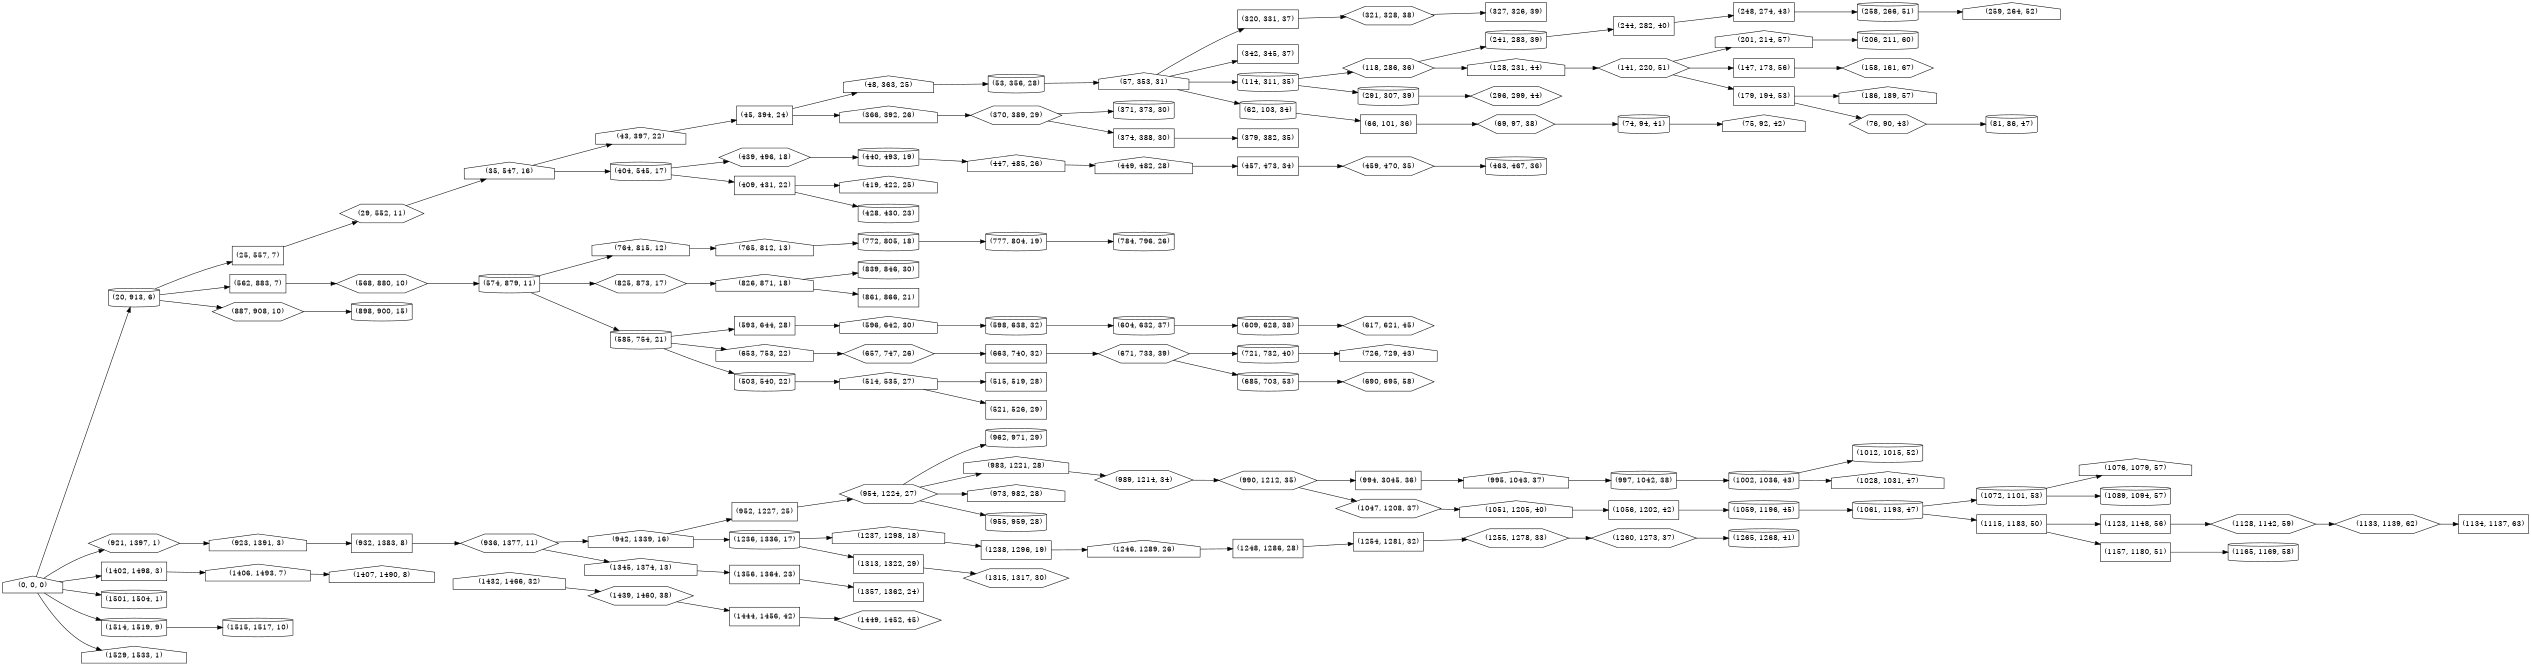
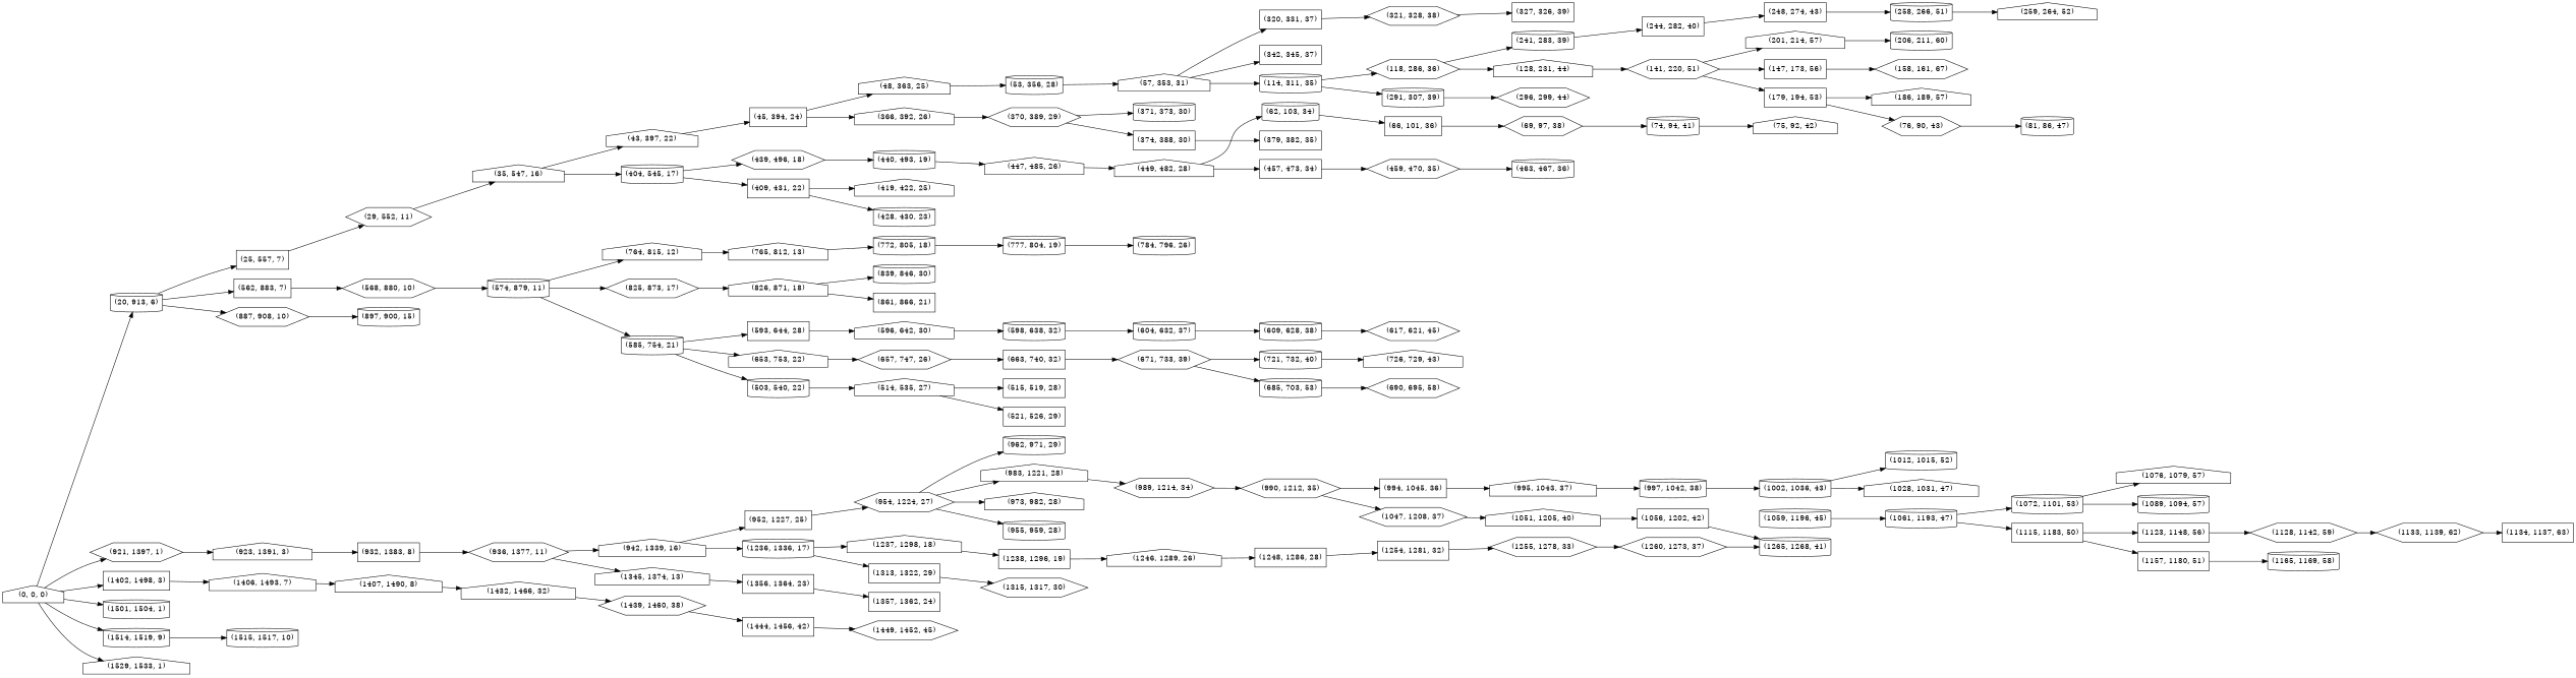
  digraph {
    rankdir=LR
    node [shape=cylinder]
    "(0, 0, 0)" [shape=house]
    "(20, 913, 6)"
    "(921, 1397, 1)" [shape=hexagon]
    "(1402, 1498, 3)" [shape=box]
    "(1501, 1504, 1)"
    "(1514, 1519, 9)"
    "(1529, 1533, 1)" [shape=house]
    "(25, 557, 7)" [shape=box]
    "(562, 883, 7)" [shape=box]
    "(887, 908, 10)" [shape=hexagon]
    "(923, 1391, 3)" [shape=house]
    "(1406, 1493, 7)" [shape=house]
    "(1515, 1517, 10)"
    "(29, 552, 11)" [shape=hexagon]
    "(568, 880, 10)" [shape=hexagon]
-   "(897, 900, 15)" [label="(898, 900, 15)"]
+   "(897, 900, 15)"
    "(35, 547, 16)" [shape=house]
    "(43, 397, 22)" [shape=house]
    "(404, 545, 17)"
    "(45, 394, 24)" [shape=box]
    "(409, 431, 22)" [shape=box]
    "(439, 496, 18)" [shape=hexagon]
    "(48, 363, 25)" [shape=house]
    "(366, 392, 26)" [shape=house]
    "(53, 356, 28)"
    "(370, 389, 29)" [shape=hexagon]
    "(57, 353, 31)" [shape=house]
    "(62, 103, 34)"
    "(114, 311, 35)"
    "(320, 331, 37)" [shape=box]
    "(342, 345, 37)" [shape=box]
    "(66, 101, 36)" [shape=box]
    "(118, 286, 36)" [shape=hexagon]
    "(291, 307, 39)"
    "(321, 328, 38)" [shape=hexagon]
    "(69, 97, 38)" [shape=hexagon]
    "(74, 94, 41)"
    "(75, 92, 42)" [shape=house]
    "(76, 90, 43)" [shape=hexagon]
    "(81, 86, 47)"
    "(128, 231, 44)" [shape=house]
    "(241, 283, 39)"
    "(296, 299, 44)" [shape=hexagon]
    "(141, 220, 51)" [shape=hexagon]
    "(244, 282, 40)" [shape=box]
    "(147, 173, 56)" [shape=box]
    "(179, 194, 53)" [shape=box]
    "(201, 214, 57)" [shape=house]
    "(158, 161, 67)" [shape=hexagon]
    "(186, 189, 57)" [shape=house]
    "(206, 211, 60)"
    "(248, 274, 43)" [shape=box]
    "(258, 266, 51)"
    "(259, 264, 52)" [shape=house]
    n55 [label="(327, 326, 39)" shape=box]
    "(371, 373, 30)"
    "(374, 388, 30)" [shape=box]
    "(379, 382, 35)" [shape=box]
    "(419, 422, 25)" [shape=house]
    "(428, 430, 23)"
    "(440, 493, 19)"
    "(514, 535, 27)" [shape=house]
    "(503, 540, 22)"
    "(447, 485, 26)" [shape=house]
    "(449, 482, 28)" [shape=house]
    "(457, 473, 34)" [shape=box]
    "(459, 470, 35)" [shape=hexagon]
    "(463, 467, 36)"
    "(515, 519, 28)" [shape=box]
    "(521, 526, 29)" [shape=box]
    "(574, 879, 11)"
    "(585, 754, 21)"
    "(764, 815, 12)" [shape=house]
    "(825, 873, 17)" [shape=hexagon]
    "(593, 644, 28)" [shape=box]
    "(653, 753, 22)" [shape=house]
    "(765, 812, 13)" [shape=house]
    "(826, 871, 18)" [shape=house]
    "(596, 642, 30)" [shape=house]
    "(657, 747, 26)" [shape=hexagon]
    "(598, 638, 32)"
    "(604, 632, 37)"
    "(609, 628, 38)"
    "(617, 621, 45)" [shape=hexagon]
    "(663, 740, 32)" [shape=box]
    "(671, 733, 39)" [shape=hexagon]
    "(685, 703, 53)"
    "(721, 732, 40)"
    "(690, 695, 58)" [shape=hexagon]
    "(726, 729, 43)" [shape=house]
    "(772, 805, 18)"
    "(777, 804, 19)"
    "(784, 796, 26)"
    n94 [label="(839, 846, 30)"]
    "(861, 866, 21)" [shape=box]
    "(932, 1383, 8)" [shape=box]
    "(936, 1377, 11)" [shape=hexagon]
    "(942, 1339, 16)" [shape=house]
    "(1345, 1374, 13)" [shape=house]
    "(952, 1227, 25)" [shape=box]
    "(1236, 1336, 17)"
    "(1356, 1364, 23)" [shape=box]
    "(954, 1224, 27)" [shape=hexagon]
    "(1237, 1298, 18)" [shape=house]
    "(1313, 1322, 29)" [shape=box]
    "(955, 959, 28)"
    "(962, 971, 29)"
    "(973, 982, 28)" [shape=house]
    "(983, 1221, 28)" [shape=house]
    "(989, 1214, 34)" [shape=hexagon]
    "(990, 1212, 35)" [shape=hexagon]
-   "(994, 1045, 36)" [shape=box label="(994, 3045, 36)"]
+   "(994, 1045, 36)" [shape=box]
    "(1047, 1208, 37)" [shape=hexagon]
    "(995, 1043, 37)" [shape=house]
    "(1051, 1205, 40)" [shape=house]
    "(997, 1042, 38)"
    "(1002, 1036, 43)"
    "(1012, 1015, 52)"
    "(1028, 1031, 47)" [shape=house]
    "(1056, 1202, 42)" [shape=box]
    "(1059, 1196, 45)"
    "(1061, 1193, 47)"
    "(1072, 1101, 53)"
    "(1115, 1183, 50)" [shape=box]
    "(1076, 1079, 57)" [shape=house]
    "(1089, 1094, 57)"
    "(1123, 1148, 56)" [shape=box]
    "(1157, 1180, 51)" [shape=box]
    "(1128, 1142, 59)" [shape=hexagon]
    "(1165, 1169, 58)"
    "(1133, 1139, 62)" [shape=hexagon]
    "(1134, 1137, 63)" [shape=box]
    "(1238, 1296, 19)" [shape=box]
    "(1315, 1317, 30)" [shape=hexagon]
    "(1246, 1289, 26)" [shape=house]
    "(1248, 1286, 28)" [shape=box]
    "(1254, 1281, 32)" [shape=box]
    "(1255, 1278, 33)" [shape=hexagon]
    "(1260, 1273, 37)" [shape=hexagon]
    "(1265, 1268, 41)"
    "(1357, 1362, 24)" [shape=box]
    "(1407, 1490, 8)" [shape=house]
    "(1432, 1466, 32)" [shape=house]
    "(1439, 1460, 38)" [shape=hexagon]
    "(1444, 1456, 42)" [shape=box]
    "(1449, 1452, 45)" [shape=hexagon]
    "(0, 0, 0)" -> "(20, 913, 6)"
    "(0, 0, 0)" -> "(921, 1397, 1)"
    "(0, 0, 0)" -> "(1402, 1498, 3)"
    "(0, 0, 0)" -> "(1501, 1504, 1)"
    "(0, 0, 0)" -> "(1514, 1519, 9)"
    "(0, 0, 0)" -> "(1529, 1533, 1)"
    "(20, 913, 6)" -> "(25, 557, 7)"
    "(20, 913, 6)" -> "(562, 883, 7)"
    "(20, 913, 6)" -> "(887, 908, 10)"
    "(921, 1397, 1)" -> "(923, 1391, 3)"
    "(1402, 1498, 3)" -> "(1406, 1493, 7)"
    "(1514, 1519, 9)" -> "(1515, 1517, 10)"
    "(25, 557, 7)" -> "(29, 552, 11)"
    "(562, 883, 7)" -> "(568, 880, 10)"
    "(887, 908, 10)" -> "(897, 900, 15)"
    "(923, 1391, 3)" -> "(932, 1383, 8)"
    "(1406, 1493, 7)" -> "(1407, 1490, 8)"
    "(29, 552, 11)" -> "(35, 547, 16)"
    "(568, 880, 10)" -> "(574, 879, 11)"
    "(35, 547, 16)" -> "(43, 397, 22)"
    "(35, 547, 16)" -> "(404, 545, 17)"
    "(43, 397, 22)" -> "(45, 394, 24)"
    "(404, 545, 17)" -> "(409, 431, 22)"
    "(404, 545, 17)" -> "(439, 496, 18)"
    "(45, 394, 24)" -> "(48, 363, 25)"
    "(45, 394, 24)" -> "(366, 392, 26)"
    "(409, 431, 22)" -> "(419, 422, 25)"
    "(409, 431, 22)" -> "(428, 430, 23)"
    "(439, 496, 18)" -> "(440, 493, 19)"
    "(48, 363, 25)" -> "(53, 356, 28)"
    "(366, 392, 26)" -> "(370, 389, 29)"
    "(53, 356, 28)" -> "(57, 353, 31)"
    "(370, 389, 29)" -> "(371, 373, 30)"
    "(370, 389, 29)" -> "(374, 388, 30)"
-   "(57, 353, 31)" -> "(62, 103, 34)"
+   "(449, 482, 28)" -> "(62, 103, 34)"
    "(57, 353, 31)" -> "(114, 311, 35)"
    "(57, 353, 31)" -> "(320, 331, 37)"
    "(57, 353, 31)" -> "(342, 345, 37)"
    "(62, 103, 34)" -> "(66, 101, 36)"
    "(114, 311, 35)" -> "(118, 286, 36)"
    "(114, 311, 35)" -> "(291, 307, 39)"
    "(320, 331, 37)" -> "(321, 328, 38)"
    "(66, 101, 36)" -> "(69, 97, 38)"
    "(118, 286, 36)" -> "(128, 231, 44)"
    "(118, 286, 36)" -> "(241, 283, 39)"
    "(291, 307, 39)" -> "(296, 299, 44)"
    "(321, 328, 38)" -> n55
    "(69, 97, 38)" -> "(74, 94, 41)"
    "(74, 94, 41)" -> "(75, 92, 42)"
    "(76, 90, 43)" -> "(81, 86, 47)"
    "(128, 231, 44)" -> "(141, 220, 51)"
    "(241, 283, 39)" -> "(244, 282, 40)"
    "(141, 220, 51)" -> "(147, 173, 56)"
    "(141, 220, 51)" -> "(179, 194, 53)"
    "(141, 220, 51)" -> "(201, 214, 57)"
    "(244, 282, 40)" -> "(248, 274, 43)"
    "(147, 173, 56)" -> "(158, 161, 67)"
    "(179, 194, 53)" -> "(76, 90, 43)"
    "(179, 194, 53)" -> "(186, 189, 57)"
    "(201, 214, 57)" -> "(206, 211, 60)"
    "(248, 274, 43)" -> "(258, 266, 51)"
    "(258, 266, 51)" -> "(259, 264, 52)"
    "(374, 388, 30)" -> "(379, 382, 35)"
    "(440, 493, 19)" -> "(447, 485, 26)"
    "(514, 535, 27)" -> "(515, 519, 28)"
    "(514, 535, 27)" -> "(521, 526, 29)"
    "(503, 540, 22)" -> "(514, 535, 27)"
    "(447, 485, 26)" -> "(449, 482, 28)"
    "(449, 482, 28)" -> "(457, 473, 34)"
    "(457, 473, 34)" -> "(459, 470, 35)"
    "(459, 470, 35)" -> "(463, 467, 36)"
    "(574, 879, 11)" -> "(585, 754, 21)"
    "(574, 879, 11)" -> "(764, 815, 12)"
    "(574, 879, 11)" -> "(825, 873, 17)"
    "(585, 754, 21)" -> "(503, 540, 22)"
    "(585, 754, 21)" -> "(593, 644, 28)"
    "(585, 754, 21)" -> "(653, 753, 22)"
    "(764, 815, 12)" -> "(765, 812, 13)"
    "(825, 873, 17)" -> "(826, 871, 18)"
    "(593, 644, 28)" -> "(596, 642, 30)"
    "(653, 753, 22)" -> "(657, 747, 26)"
    "(765, 812, 13)" -> "(772, 805, 18)"
    "(826, 871, 18)" -> n94
    "(826, 871, 18)" -> "(861, 866, 21)"
    "(596, 642, 30)" -> "(598, 638, 32)"
    "(657, 747, 26)" -> "(663, 740, 32)"
    "(598, 638, 32)" -> "(604, 632, 37)"
    "(604, 632, 37)" -> "(609, 628, 38)"
    "(609, 628, 38)" -> "(617, 621, 45)"
    "(663, 740, 32)" -> "(671, 733, 39)"
    "(671, 733, 39)" -> "(685, 703, 53)"
    "(671, 733, 39)" -> "(721, 732, 40)"
    "(685, 703, 53)" -> "(690, 695, 58)"
    "(721, 732, 40)" -> "(726, 729, 43)"
    "(772, 805, 18)" -> "(777, 804, 19)"
    "(777, 804, 19)" -> "(784, 796, 26)"
    "(932, 1383, 8)" -> "(936, 1377, 11)"
    "(936, 1377, 11)" -> "(942, 1339, 16)"
    "(936, 1377, 11)" -> "(1345, 1374, 13)"
    "(942, 1339, 16)" -> "(952, 1227, 25)"
    "(942, 1339, 16)" -> "(1236, 1336, 17)"
    "(1345, 1374, 13)" -> "(1356, 1364, 23)"
    "(952, 1227, 25)" -> "(954, 1224, 27)"
    "(1236, 1336, 17)" -> "(1237, 1298, 18)"
    "(1236, 1336, 17)" -> "(1313, 1322, 29)"
    "(1356, 1364, 23)" -> "(1357, 1362, 24)"
    "(954, 1224, 27)" -> "(955, 959, 28)"
    "(954, 1224, 27)" -> "(962, 971, 29)"
    "(954, 1224, 27)" -> "(973, 982, 28)"
    "(954, 1224, 27)" -> "(983, 1221, 28)"
    "(1237, 1298, 18)" -> "(1238, 1296, 19)"
    "(1313, 1322, 29)" -> "(1315, 1317, 30)"
    "(983, 1221, 28)" -> "(989, 1214, 34)"
    "(989, 1214, 34)" -> "(990, 1212, 35)"
    "(990, 1212, 35)" -> "(994, 1045, 36)"
    "(990, 1212, 35)" -> "(1047, 1208, 37)"
    "(994, 1045, 36)" -> "(995, 1043, 37)"
    "(1047, 1208, 37)" -> "(1051, 1205, 40)"
    "(995, 1043, 37)" -> "(997, 1042, 38)"
    "(1051, 1205, 40)" -> "(1056, 1202, 42)"
    "(997, 1042, 38)" -> "(1002, 1036, 43)"
    "(1002, 1036, 43)" -> "(1012, 1015, 52)"
    "(1002, 1036, 43)" -> "(1028, 1031, 47)"
-   "(1056, 1202, 42)" -> "(1059, 1196, 45)"
+   "(1056, 1202, 42)" -> "(1265, 1268, 41)"
    "(1059, 1196, 45)" -> "(1061, 1193, 47)"
    "(1061, 1193, 47)" -> "(1072, 1101, 53)"
    "(1061, 1193, 47)" -> "(1115, 1183, 50)"
    "(1072, 1101, 53)" -> "(1076, 1079, 57)"
    "(1072, 1101, 53)" -> "(1089, 1094, 57)"
    "(1115, 1183, 50)" -> "(1123, 1148, 56)"
    "(1115, 1183, 50)" -> "(1157, 1180, 51)"
    "(1123, 1148, 56)" -> "(1128, 1142, 59)"
    "(1157, 1180, 51)" -> "(1165, 1169, 58)"
    "(1128, 1142, 59)" -> "(1133, 1139, 62)"
    "(1133, 1139, 62)" -> "(1134, 1137, 63)"
    "(1238, 1296, 19)" -> "(1246, 1289, 26)"
    "(1246, 1289, 26)" -> "(1248, 1286, 28)"
    "(1248, 1286, 28)" -> "(1254, 1281, 32)"
    "(1254, 1281, 32)" -> "(1255, 1278, 33)"
    "(1255, 1278, 33)" -> "(1260, 1273, 37)"
    "(1260, 1273, 37)" -> "(1265, 1268, 41)"
+   "(1407, 1490, 8)" -> "(1432, 1466, 32)"
    "(1432, 1466, 32)" -> "(1439, 1460, 38)"
    "(1439, 1460, 38)" -> "(1444, 1456, 42)"
    "(1444, 1456, 42)" -> "(1449, 1452, 45)"
  }
